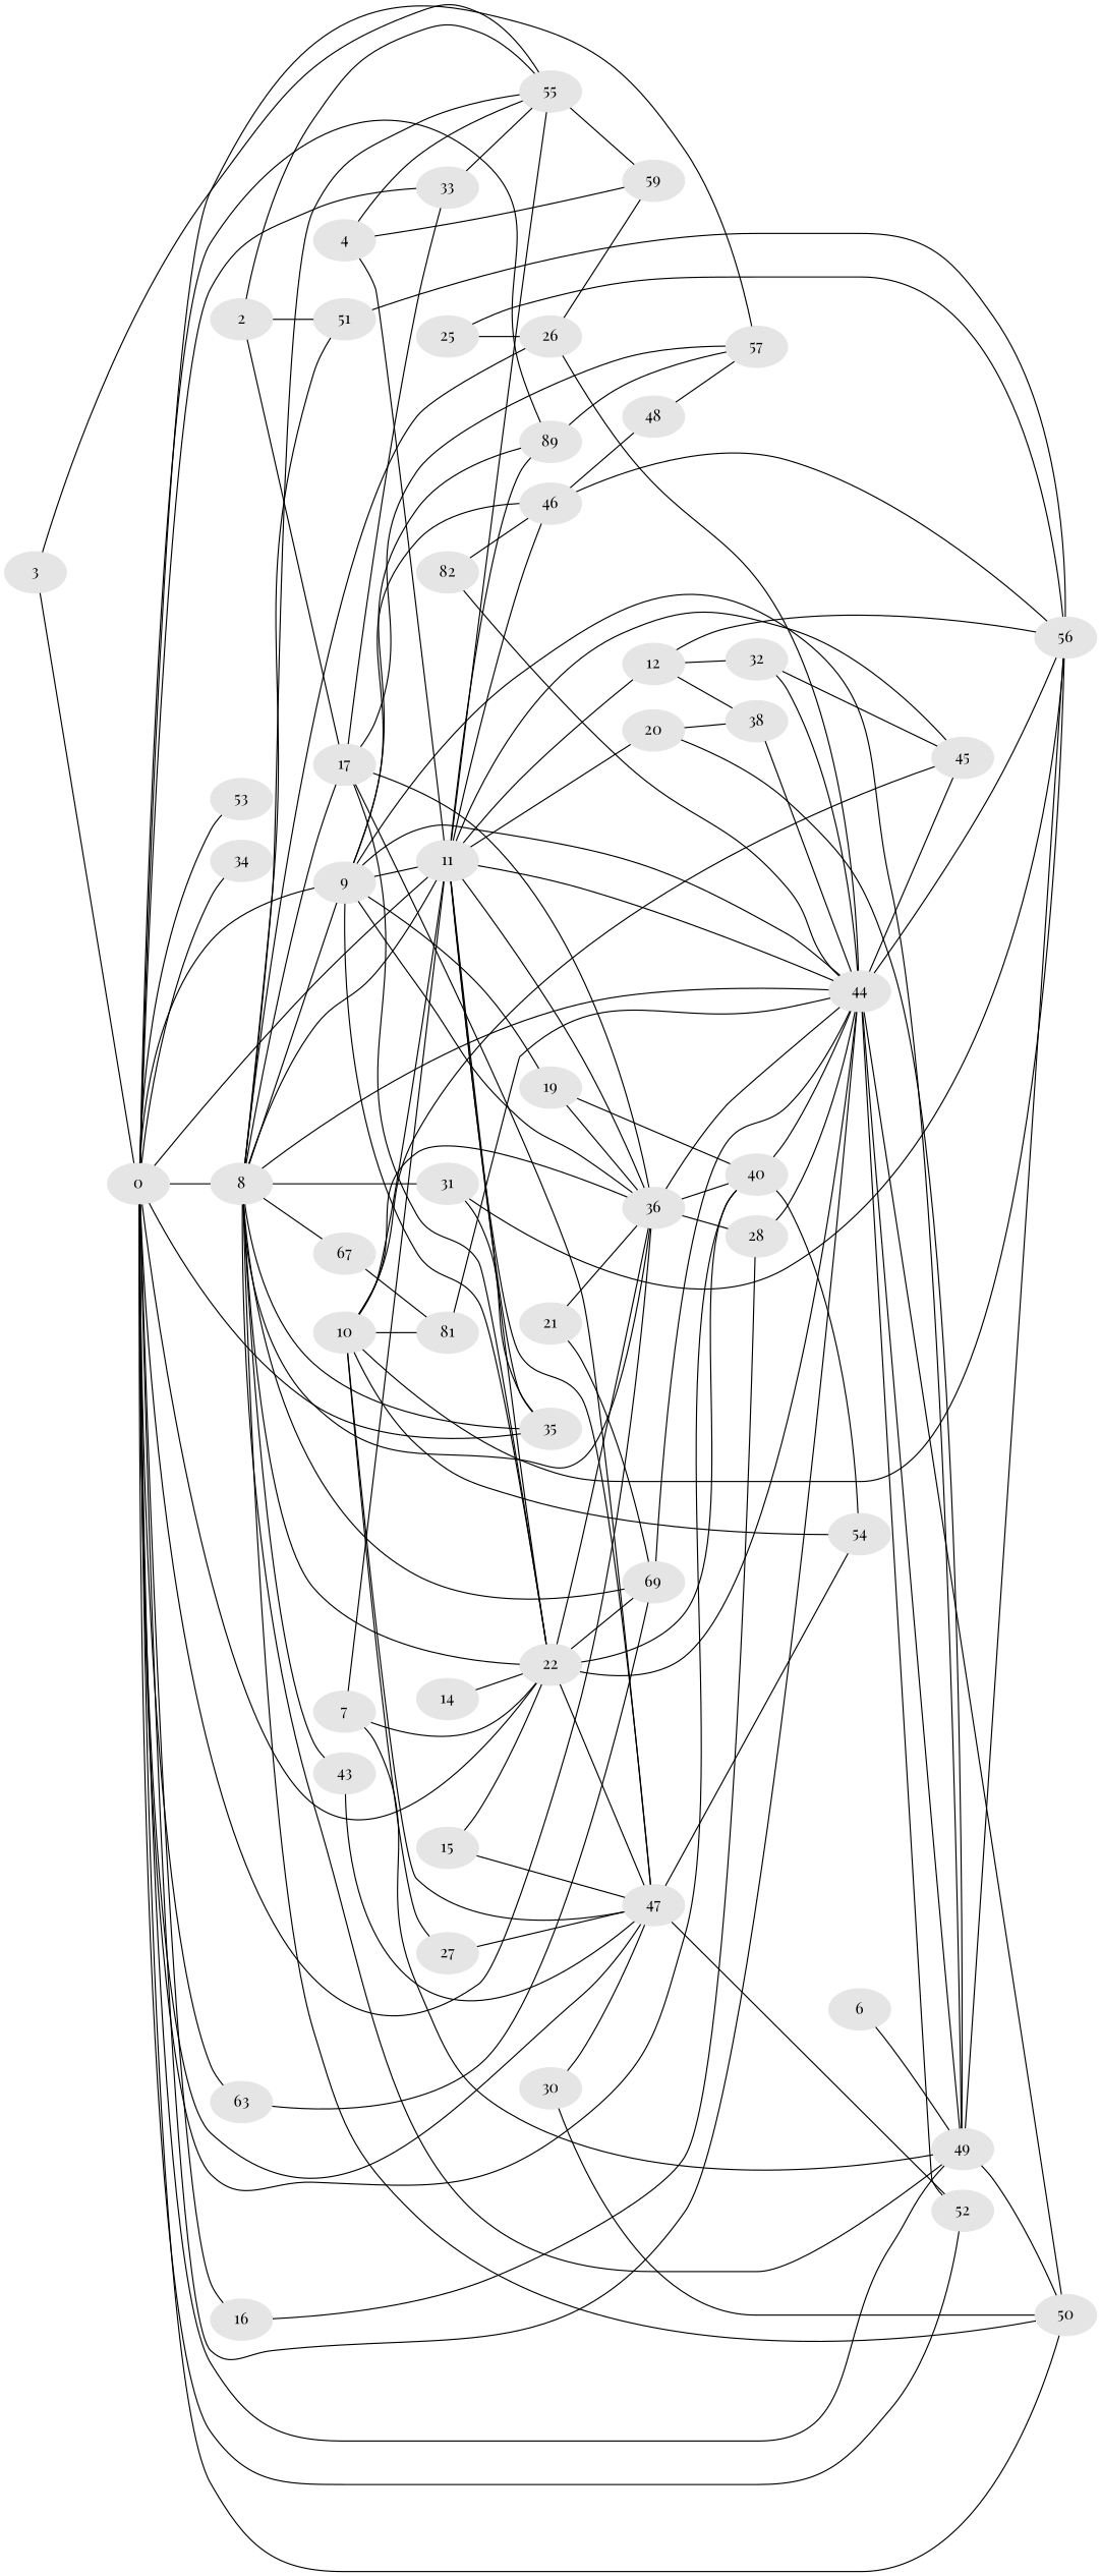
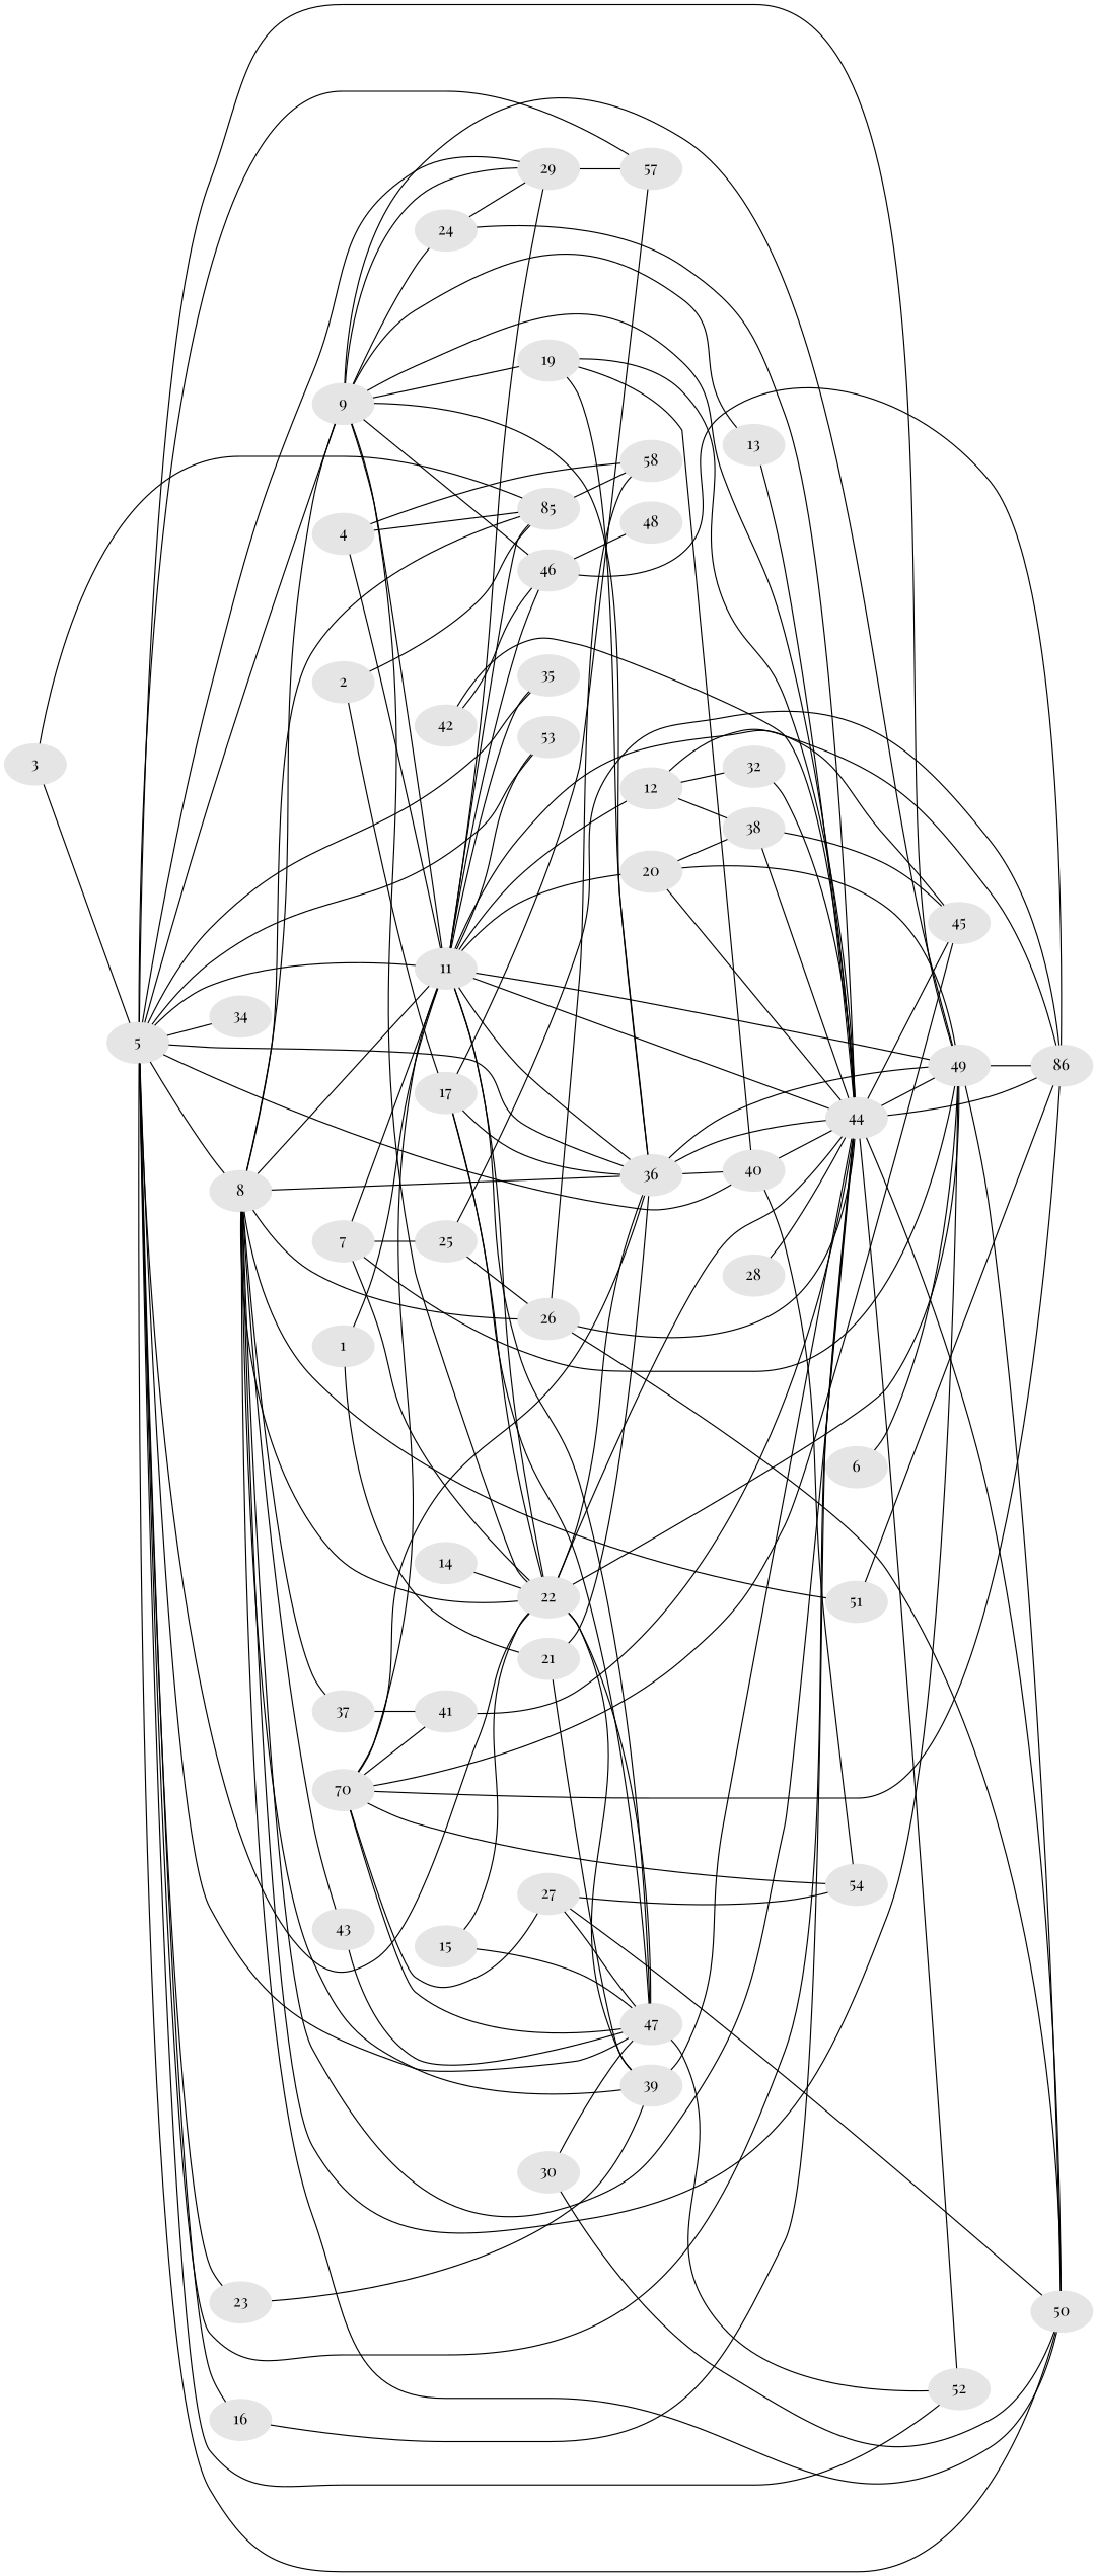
  graph {
    fontname="Playfair Display"
    rankdir=LR
    node [color=gray90 fontname="Playfair Display" style=filled]
    edge [fontname="Playfair Display" weight=1.0]
+   1
    11
    21
-   55
+   55 [label=85]
    22
-   29 [label=89]
+   29
    35
    36
    44
    47
    49
    53
    46
    45
    12
    20
-   39 [label=69]
+   39
    2
    17
    51
-   33
    57
-   56
-   58 [label=59]
+   56 [label=86]
+   58
    3
-   5 [label=0]
+   5
    8
    9
    16
-   23 [label=63]
+   23
    34
    40
    50
    52
    4
    26
-   31
-   37 [label=67]
+   37
    43
+   13
    19
+   24
    54
    6
    7
    25
-   41 [label=81]
+   41
    48
-   10
+   10 [label=70]
    27
    32
    38
    14
    15
    28
    30
-   42 [label=82]
+   42
+   1 -- 11 [weight=2.0]
+   1 -- 21
    11 -- 55 [weight=2.0]
    11 -- 22 [weight=2.0]
    11 -- 29
    11 -- 35
    11 -- 36 [weight=2.0]
    11 -- 44 [weight=3.0]
    11 -- 47
+   11 -- 49 [weight=2.0]
+   11 -- 53 [weight=2.0]
    11 -- 46
    11 -- 45 [weight=2.0]
    11 -- 12
    11 -- 20
    21 -- 36
    21 -- 39
    55 -- 58
    22 -- 36 [weight=3.0]
    22 -- 44
    22 -- 47
-   22 -- 40
+   22 -- 49
    22 -- 39
    29 -- 57
    36 -- 44 [weight=2.0]
-   36 -- 28
+   36 -- 49
    36 -- 40
    44 -- 49
    44 -- 45 [weight=2.0]
    44 -- 56
    44 -- 50
    44 -- 52
    47 -- 52
-   47 -- 54
+   27 -- 54
    49 -- 56
    49 -- 50
    46 -- 56
    46 -- 48
    12 -- 56
    12 -- 32
    12 -- 38
+   20 -- 44
    20 -- 49
    20 -- 38
    39 -- 44 [weight=2.0]
    2 -- 55
    2 -- 17
-   2 -- 51
    17 -- 22
    17 -- 36
    17 -- 47
-   17 -- 33
    17 -- 57
    51 -- 56
-   33 -- 55
    3 -- 55
    3 -- 5
    5 -- 11 [weight=2.0]
    5 -- 22
    5 -- 29
    5 -- 35
    5 -- 36
    5 -- 44
    5 -- 47
    5 -- 49 [weight=2.0]
    5 -- 53
-   5 -- 33
    5 -- 57
    5 -- 8 [weight=3.0]
    5 -- 9 [weight=2.0]
    5 -- 16
    5 -- 23
    5 -- 34
    5 -- 40
    5 -- 50
    5 -- 52
    8 -- 11 [weight=6.0]
    8 -- 55 [weight=2.0]
    8 -- 22 [weight=2.0]
-   8 -- 35
    8 -- 36 [weight=3.0]
    8 -- 44 [weight=2.0]
    8 -- 49 [weight=3.0]
    8 -- 39
-   8 -- 17
    8 -- 51
    8 -- 9 [weight=2.0]
    8 -- 50
    8 -- 26
-   8 -- 31
    8 -- 37
    8 -- 43
    9 -- 11 [weight=2.0]
    9 -- 22
    9 -- 29 [weight=2.0]
    9 -- 36
    9 -- 44
    9 -- 49
    9 -- 46
+   9 -- 13
    9 -- 19
-   16 -- 28
+   9 -- 24
+   16 -- 44
    23 -- 39
    40 -- 44
    40 -- 54
    4 -- 11
    4 -- 55
    4 -- 58
    26 -- 44
    26 -- 58
-   31 -- 35
-   31 -- 56
+   26 -- 50
    37 -- 41
    43 -- 47
+   13 -- 44
    19 -- 36
+   19 -- 44
    19 -- 40
+   24 -- 29
+   24 -- 44
    6 -- 49
    7 -- 11
    7 -- 22
    7 -- 49
+   7 -- 25
    25 -- 56
    25 -- 26
    41 -- 44
-   48 -- 57
    10 -- 11
    10 -- 36
    10 -- 47
    10 -- 45
    10 -- 56
    10 -- 54
    10 -- 41
    10 -- 27
    27 -- 47
+   27 -- 50
    32 -- 44
-   32 -- 45
+   38 -- 45
    38 -- 44
    14 -- 22
    15 -- 22
    15 -- 47
    28 -- 44
    30 -- 47
    30 -- 50
    42 -- 44
    42 -- 46
  }
